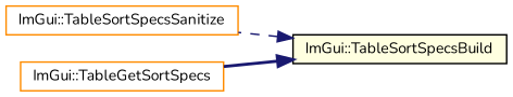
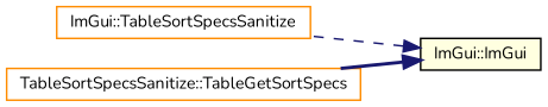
  digraph {
    fontname=Nunito
    rankdir=RL
    node [color=darkorange fillcolor=white fontname=Nunito fontsize=10 shape=box style=filled]
    edge [color=midnightblue dir=back fontname=Nunito fontsize=10 labelfontname=Helvetica labelfontsize=10]
    n1 [fontcolor=black height=0.2 label="ImGui::TableSortSpecsSanitize" width=0.4]
-   n2 [color=black fillcolor=lightyellow height=0.2 label="ImGui::TableSortSpecsBuild" width=0.4]
-   n3 [height=0.2 label="ImGui::TableGetSortSpecs" width=0.4]
+   n2 [color=black fillcolor=lightyellow height=0.2 label="ImGui::ImGui" width=0.4]
+   n3 [height=0.2 label="TableSortSpecsSanitize::TableGetSortSpecs" width=0.4]
    n2 -> n1 [style=dashed]
    n2 -> n3 [style=bold]
  }
